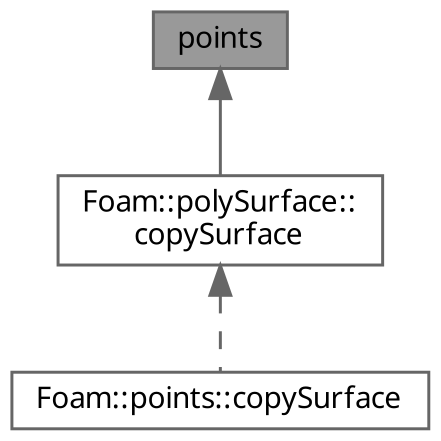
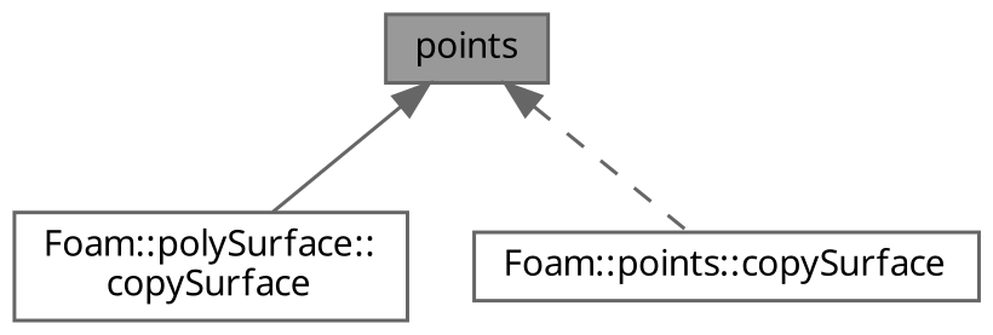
  digraph {
    fontname="Noto Sans"
    rankdir=TB
    node [color=grey40 fillcolor=white fontname="Noto Sans" fontsize=10 shape=box style=filled]
    edge [color=gray40 dir=back fontname="Noto Sans" fontsize=10 labelfontname=Helvetica labelfontsize=10]
    n1 [color=gray40 fillcolor=grey60 fontcolor=black height=0.2 label=points width=0.4]
    n2 [height=0.2 label="Foam::polySurface::\lcopySurface" width=0.4]
    n3 [height=0.2 label="Foam::points::copySurface" width=0.4]
    n1 -> n2 [style=solid]
-   n2 -> n3 [style=dashed]
+   n1 -> n3 [style=dashed]
  }
